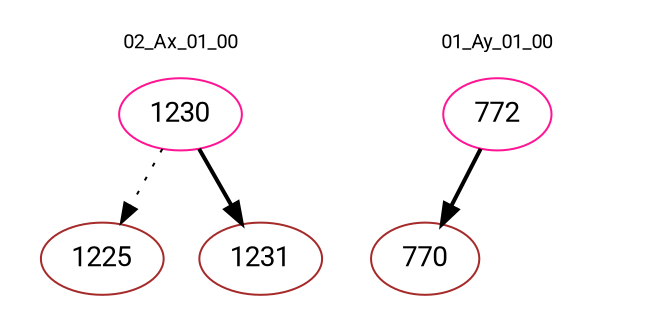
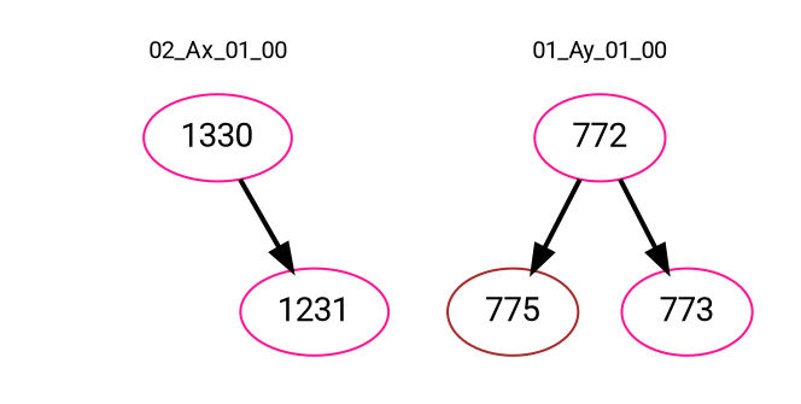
  digraph {
    fontname=Roboto
    node [color=deeppink fontname=Roboto]
    edge [color=black fontname=Roboto style=bold]
-   n1 [label=1230]
-   n2 [color=brown label=1225]
-   n3 [color=brown label=1231]
+   n1 [label=1330]
+   n3 [label=1231]
    n4 [label=772]
-   n5 [color=brown label=770]
+   n5 [color=brown label=775]
+   n6 [label=773]
    subgraph cluster_1 {
      color=white
      fontsize=10
      label="02_Ax_01_00"
      n1
-     n2
      n3
    }
    subgraph cluster_2 {
      color=white
      fontsize=10
      label="01_Ay_01_00"
      n4
      n5
+     n6
    }
-   n1 -> n2 [style=dotted]
    n1 -> n3
    n4 -> n5
+   n4 -> n6
  }
